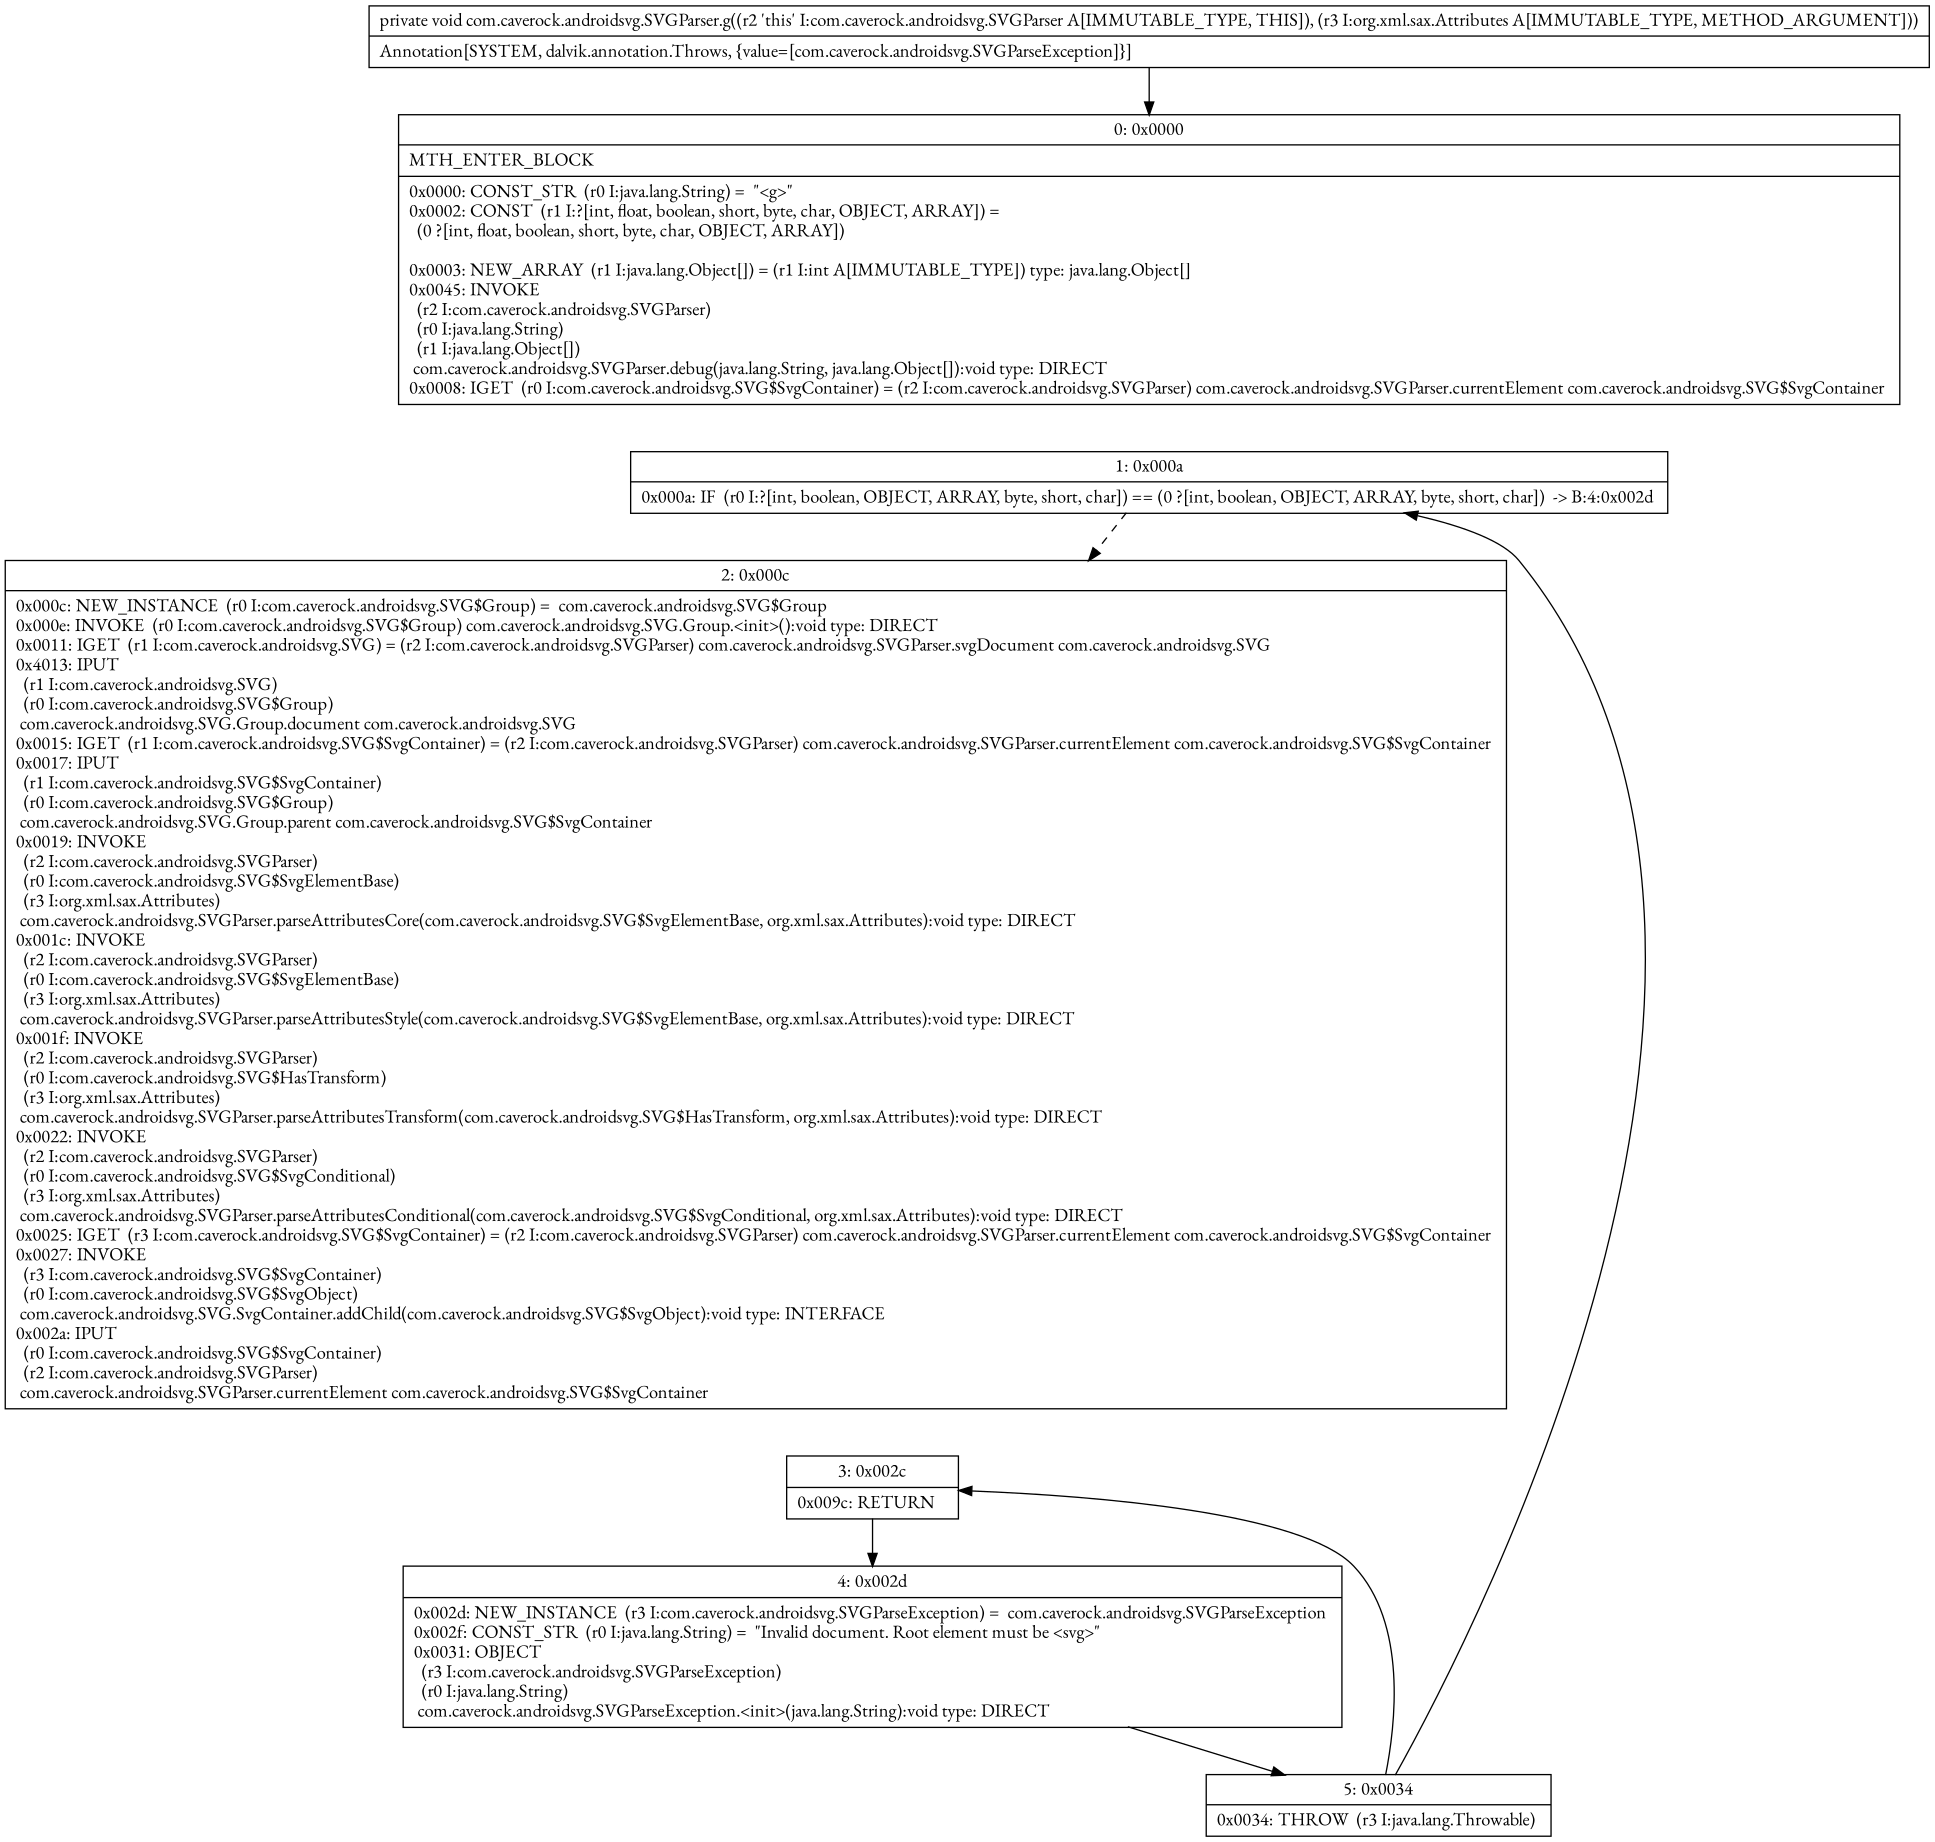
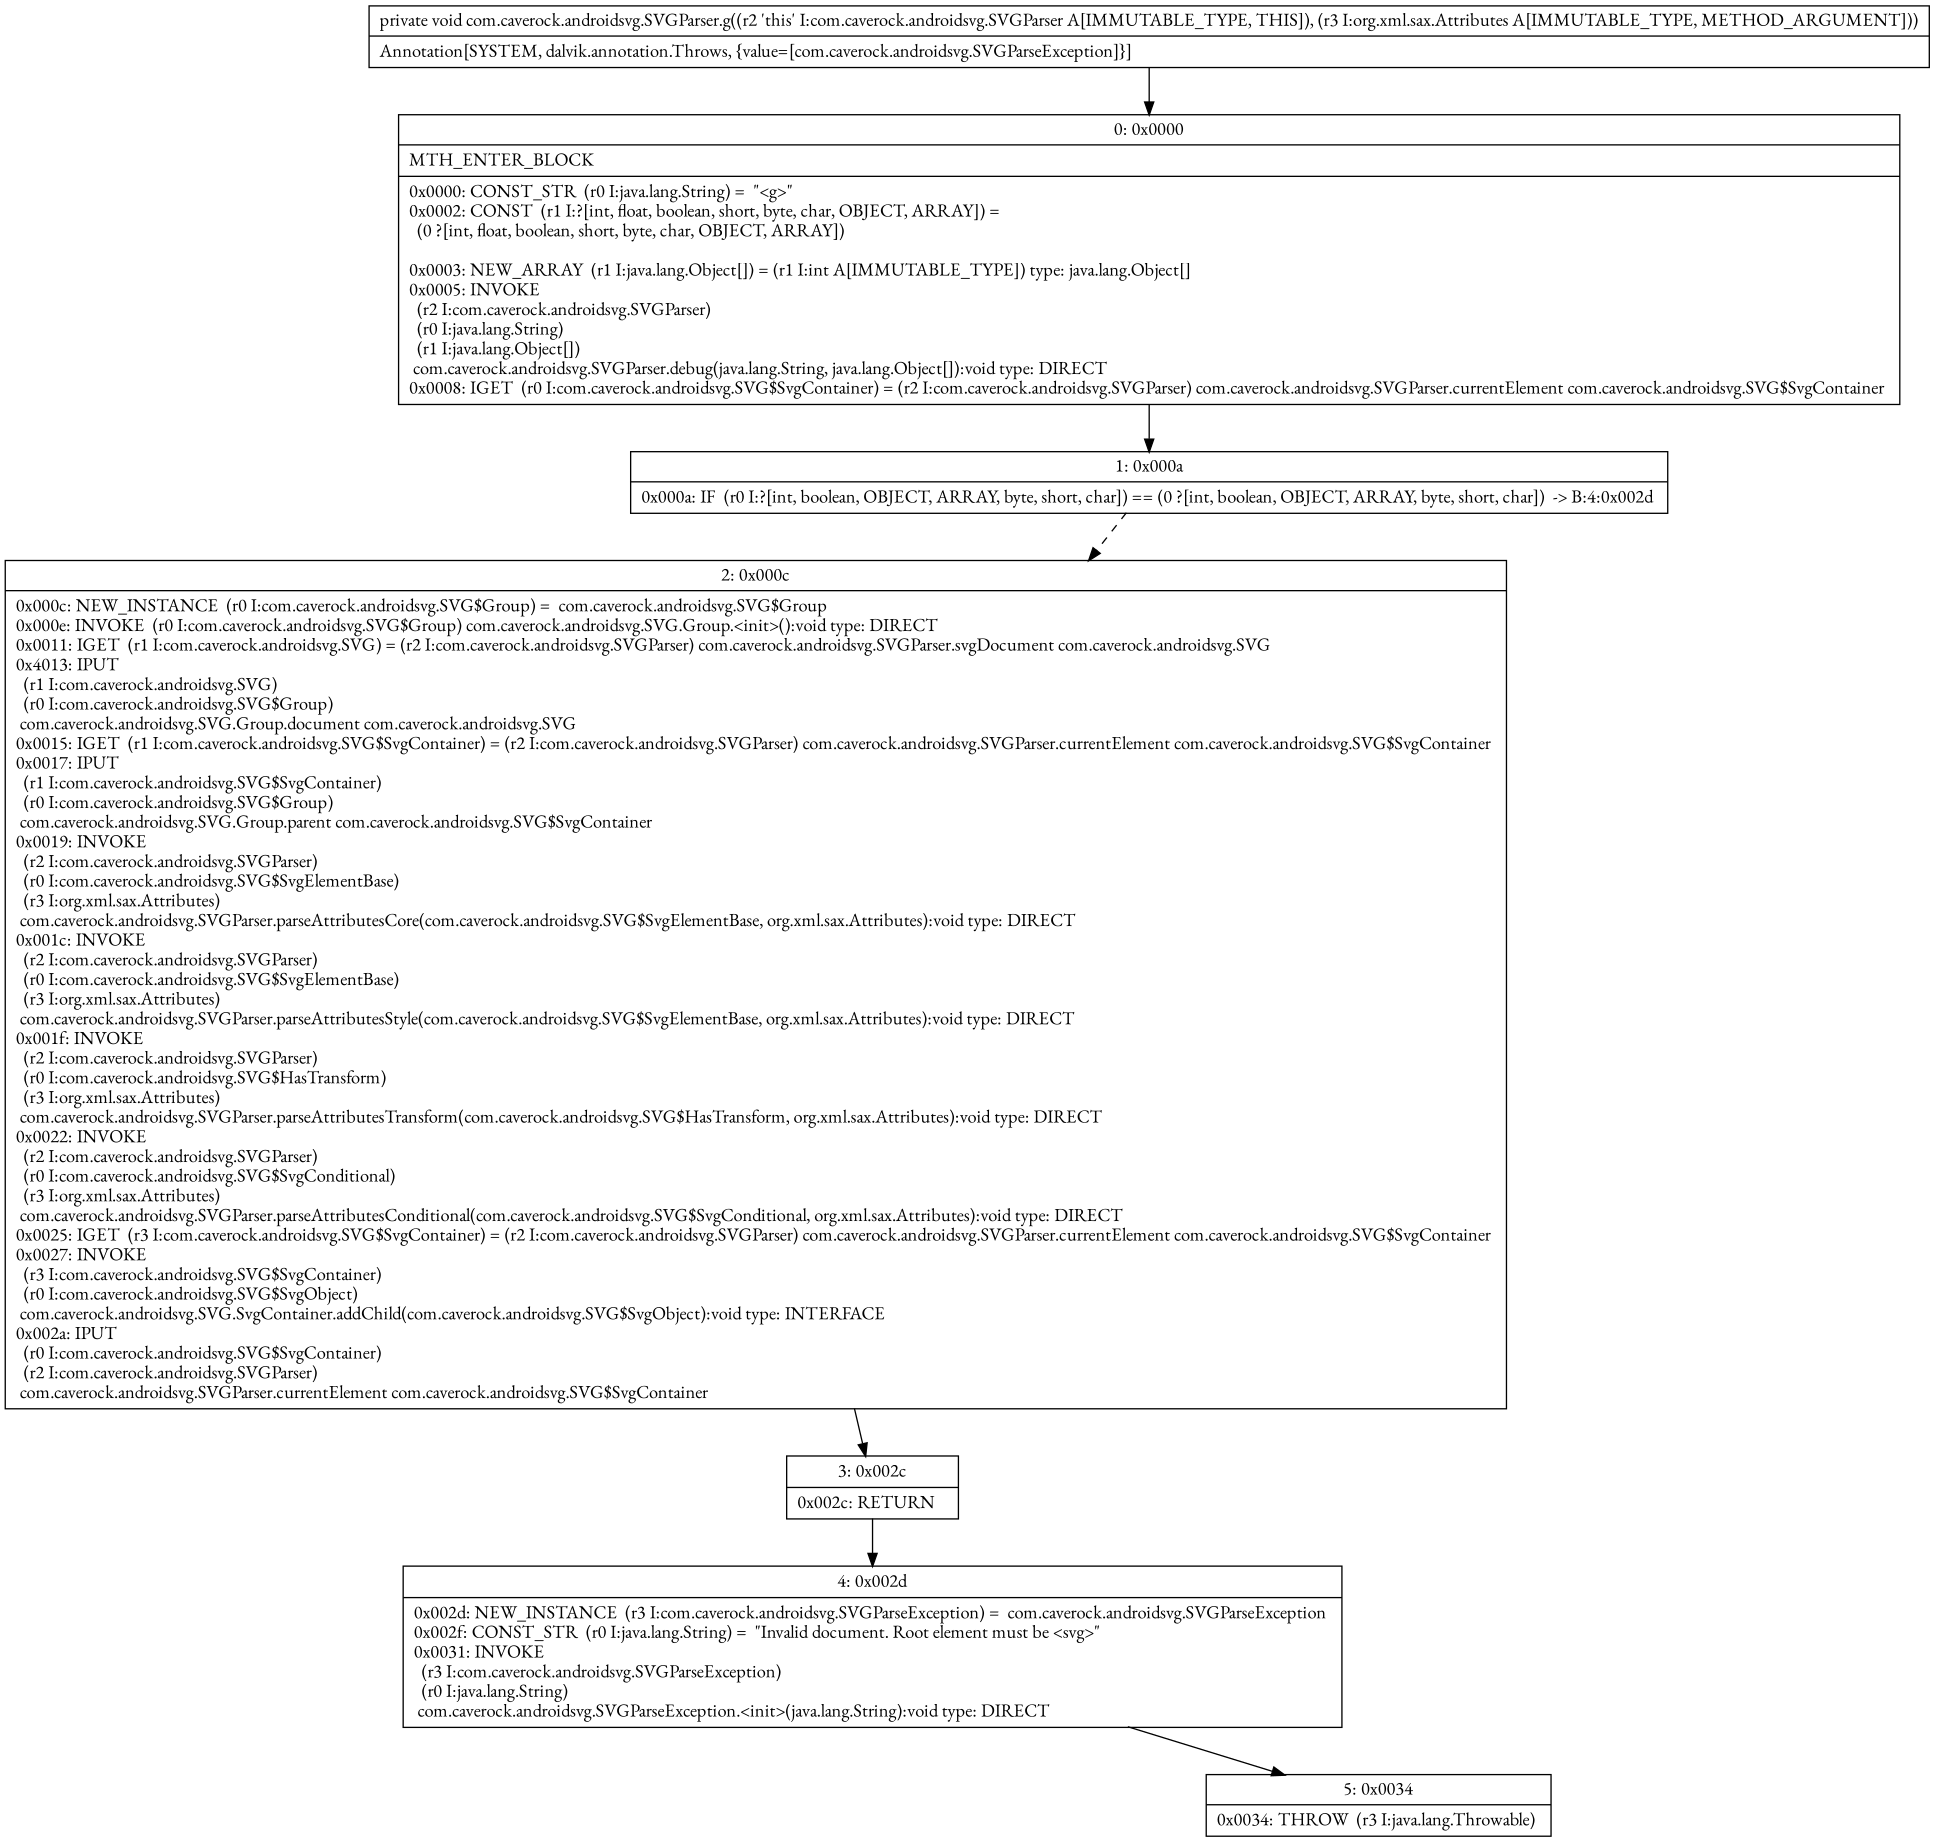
  digraph {
    fontname="EB Garamond"
    node [fontname="EB Garamond" shape=record]
    edge [fontname="EB Garamond"]
-   n1 [label="{0\:\ 0x0000|MTH_ENTER_BLOCK\l|0x0000: CONST_STR  (r0 I:java.lang.String) =  \"\<g\>\" \l0x0002: CONST  (r1 I:?[int, float, boolean, short, byte, char, OBJECT, ARRAY]) = \l  (0 ?[int, float, boolean, short, byte, char, OBJECT, ARRAY])\l \l0x0003: NEW_ARRAY  (r1 I:java.lang.Object[]) = (r1 I:int A[IMMUTABLE_TYPE]) type: java.lang.Object[] \l0x0045: INVOKE  \l  (r2 I:com.caverock.androidsvg.SVGParser)\l  (r0 I:java.lang.String)\l  (r1 I:java.lang.Object[])\l com.caverock.androidsvg.SVGParser.debug(java.lang.String, java.lang.Object[]):void type: DIRECT \l0x0008: IGET  (r0 I:com.caverock.androidsvg.SVG$SvgContainer) = (r2 I:com.caverock.androidsvg.SVGParser) com.caverock.androidsvg.SVGParser.currentElement com.caverock.androidsvg.SVG$SvgContainer \l}"]
+   n1 [label="{0\:\ 0x0000|MTH_ENTER_BLOCK\l|0x0000: CONST_STR  (r0 I:java.lang.String) =  \"\<g\>\" \l0x0002: CONST  (r1 I:?[int, float, boolean, short, byte, char, OBJECT, ARRAY]) = \l  (0 ?[int, float, boolean, short, byte, char, OBJECT, ARRAY])\l \l0x0003: NEW_ARRAY  (r1 I:java.lang.Object[]) = (r1 I:int A[IMMUTABLE_TYPE]) type: java.lang.Object[] \l0x0005: INVOKE  \l  (r2 I:com.caverock.androidsvg.SVGParser)\l  (r0 I:java.lang.String)\l  (r1 I:java.lang.Object[])\l com.caverock.androidsvg.SVGParser.debug(java.lang.String, java.lang.Object[]):void type: DIRECT \l0x0008: IGET  (r0 I:com.caverock.androidsvg.SVG$SvgContainer) = (r2 I:com.caverock.androidsvg.SVGParser) com.caverock.androidsvg.SVGParser.currentElement com.caverock.androidsvg.SVG$SvgContainer \l}"]
    n2 [label="{1\:\ 0x000a|0x000a: IF  (r0 I:?[int, boolean, OBJECT, ARRAY, byte, short, char]) == (0 ?[int, boolean, OBJECT, ARRAY, byte, short, char])  \-\> B:4:0x002d \l}"]
    n3 [label="{2\:\ 0x000c|0x000c: NEW_INSTANCE  (r0 I:com.caverock.androidsvg.SVG$Group) =  com.caverock.androidsvg.SVG$Group \l0x000e: INVOKE  (r0 I:com.caverock.androidsvg.SVG$Group) com.caverock.androidsvg.SVG.Group.\<init\>():void type: DIRECT \l0x0011: IGET  (r1 I:com.caverock.androidsvg.SVG) = (r2 I:com.caverock.androidsvg.SVGParser) com.caverock.androidsvg.SVGParser.svgDocument com.caverock.androidsvg.SVG \l0x4013: IPUT  \l  (r1 I:com.caverock.androidsvg.SVG)\l  (r0 I:com.caverock.androidsvg.SVG$Group)\l com.caverock.androidsvg.SVG.Group.document com.caverock.androidsvg.SVG \l0x0015: IGET  (r1 I:com.caverock.androidsvg.SVG$SvgContainer) = (r2 I:com.caverock.androidsvg.SVGParser) com.caverock.androidsvg.SVGParser.currentElement com.caverock.androidsvg.SVG$SvgContainer \l0x0017: IPUT  \l  (r1 I:com.caverock.androidsvg.SVG$SvgContainer)\l  (r0 I:com.caverock.androidsvg.SVG$Group)\l com.caverock.androidsvg.SVG.Group.parent com.caverock.androidsvg.SVG$SvgContainer \l0x0019: INVOKE  \l  (r2 I:com.caverock.androidsvg.SVGParser)\l  (r0 I:com.caverock.androidsvg.SVG$SvgElementBase)\l  (r3 I:org.xml.sax.Attributes)\l com.caverock.androidsvg.SVGParser.parseAttributesCore(com.caverock.androidsvg.SVG$SvgElementBase, org.xml.sax.Attributes):void type: DIRECT \l0x001c: INVOKE  \l  (r2 I:com.caverock.androidsvg.SVGParser)\l  (r0 I:com.caverock.androidsvg.SVG$SvgElementBase)\l  (r3 I:org.xml.sax.Attributes)\l com.caverock.androidsvg.SVGParser.parseAttributesStyle(com.caverock.androidsvg.SVG$SvgElementBase, org.xml.sax.Attributes):void type: DIRECT \l0x001f: INVOKE  \l  (r2 I:com.caverock.androidsvg.SVGParser)\l  (r0 I:com.caverock.androidsvg.SVG$HasTransform)\l  (r3 I:org.xml.sax.Attributes)\l com.caverock.androidsvg.SVGParser.parseAttributesTransform(com.caverock.androidsvg.SVG$HasTransform, org.xml.sax.Attributes):void type: DIRECT \l0x0022: INVOKE  \l  (r2 I:com.caverock.androidsvg.SVGParser)\l  (r0 I:com.caverock.androidsvg.SVG$SvgConditional)\l  (r3 I:org.xml.sax.Attributes)\l com.caverock.androidsvg.SVGParser.parseAttributesConditional(com.caverock.androidsvg.SVG$SvgConditional, org.xml.sax.Attributes):void type: DIRECT \l0x0025: IGET  (r3 I:com.caverock.androidsvg.SVG$SvgContainer) = (r2 I:com.caverock.androidsvg.SVGParser) com.caverock.androidsvg.SVGParser.currentElement com.caverock.androidsvg.SVG$SvgContainer \l0x0027: INVOKE  \l  (r3 I:com.caverock.androidsvg.SVG$SvgContainer)\l  (r0 I:com.caverock.androidsvg.SVG$SvgObject)\l com.caverock.androidsvg.SVG.SvgContainer.addChild(com.caverock.androidsvg.SVG$SvgObject):void type: INTERFACE \l0x002a: IPUT  \l  (r0 I:com.caverock.androidsvg.SVG$SvgContainer)\l  (r2 I:com.caverock.androidsvg.SVGParser)\l com.caverock.androidsvg.SVGParser.currentElement com.caverock.androidsvg.SVG$SvgContainer \l}"]
-   n4 [label="{3\:\ 0x002c|0x009c: RETURN   \l}"]
-   n5 [label="{4\:\ 0x002d|0x002d: NEW_INSTANCE  (r3 I:com.caverock.androidsvg.SVGParseException) =  com.caverock.androidsvg.SVGParseException \l0x002f: CONST_STR  (r0 I:java.lang.String) =  \"Invalid document. Root element must be \<svg\>\" \l0x0031: OBJECT  \l  (r3 I:com.caverock.androidsvg.SVGParseException)\l  (r0 I:java.lang.String)\l com.caverock.androidsvg.SVGParseException.\<init\>(java.lang.String):void type: DIRECT \l}"]
+   n4 [label="{3\:\ 0x002c|0x002c: RETURN   \l}"]
+   n5 [label="{4\:\ 0x002d|0x002d: NEW_INSTANCE  (r3 I:com.caverock.androidsvg.SVGParseException) =  com.caverock.androidsvg.SVGParseException \l0x002f: CONST_STR  (r0 I:java.lang.String) =  \"Invalid document. Root element must be \<svg\>\" \l0x0031: INVOKE  \l  (r3 I:com.caverock.androidsvg.SVGParseException)\l  (r0 I:java.lang.String)\l com.caverock.androidsvg.SVGParseException.\<init\>(java.lang.String):void type: DIRECT \l}"]
    n6 [label="{5\:\ 0x0034|0x0034: THROW  (r3 I:java.lang.Throwable) \l}"]
    n7 [label="{private void com.caverock.androidsvg.SVGParser.g((r2 'this' I:com.caverock.androidsvg.SVGParser A[IMMUTABLE_TYPE, THIS]), (r3 I:org.xml.sax.Attributes A[IMMUTABLE_TYPE, METHOD_ARGUMENT]))  | Annotation[SYSTEM, dalvik.annotation.Throws, \{value=[com.caverock.androidsvg.SVGParseException]\}]\l}"]
-   n6 -> n2
+   n1 -> n2
    n2 -> n3 [style=dashed]
-   n6 -> n4
+   n3 -> n4
    n4 -> n5
    n5 -> n6
    n7 -> n1
  }
